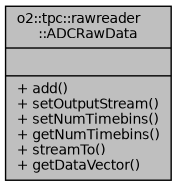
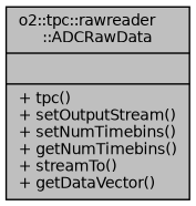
  digraph {
-   n1 [color=black fillcolor=grey75 fontcolor=black fontname=Helvetica fontsize=10 height=0.2 label="{o2::tpc::rawreader\l::ADCRawData\n||+ add()\l+ setOutputStream()\l+ setNumTimebins()\l+ getNumTimebins()\l+ streamTo()\l+ getDataVector()\l}" shape=record style=filled width=0.4]
+   n1 [color=black fillcolor=grey75 fontcolor=black fontname=Helvetica fontsize=10 height=0.2 label="{o2::tpc::rawreader\l::ADCRawData\n||+ tpc()\l+ setOutputStream()\l+ setNumTimebins()\l+ getNumTimebins()\l+ streamTo()\l+ getDataVector()\l}" shape=record style=filled width=0.4]
  }
